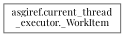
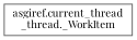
  digraph {
    rankdir=LR
    fontname="Playfair Display"
-   n1 [color=grey40 fillcolor=white fontname="Playfair Display" fontsize=10 height=0.2 label="asgiref.current_thread\l_executor._WorkItem" shape=box style=filled width=0.4]
+   n1 [color=grey40 fillcolor=white fontname="Playfair Display" fontsize=10 height=0.2 label="asgiref.current_thread\l_thread._WorkItem" shape=box style=filled width=0.4]
  }
